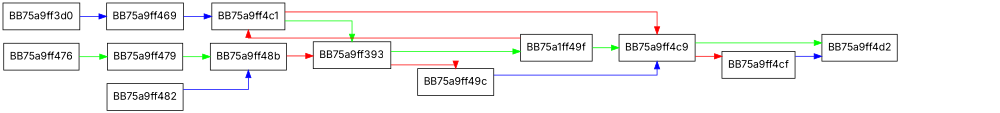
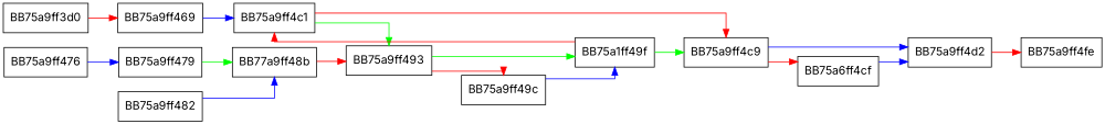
  digraph {
    fontname=Inter
    rankdir=LR
    splines=ortho
    node [fontname=Inter shape=box]
    edge [color=red fontname=Inter]
    BB75a9ff3d0
    BB75a9ff469
    BB75a9ff4c1
    BB75a9ff479
-   BB75a9ff48b
+   BB75a9ff48b [label=BB77a9ff48b]
    BB75a9ff476
    BB75a9ff4c9
    BB75a9ff4d2
-   BB75a9ff4cf
-   BB75a9ff493 [label=BB75a9ff393]
+   BB75a9ff4cf [label=BB75a6ff4cf]
+   BB75a9ff4fe
+   BB75a9ff493
    BB75a9ff482
    n13 [label=BB75a1ff49f]
    BB75a9ff49c
-   BB75a9ff3d0 -> BB75a9ff469 [color=blue]
+   BB75a9ff3d0 -> BB75a9ff469
    BB75a9ff469 -> BB75a9ff4c1 [color=blue]
    BB75a9ff4c1 -> BB75a9ff4c9
    BB75a9ff4c1 -> BB75a9ff493 [color=green]
    BB75a9ff479 -> BB75a9ff48b [color=green]
    BB75a9ff48b -> BB75a9ff493
-   BB75a9ff476 -> BB75a9ff479 [color=green]
-   BB75a9ff4c9 -> BB75a9ff4d2 [color=green]
+   BB75a9ff476 -> BB75a9ff479 [color=blue]
+   BB75a9ff4c9 -> BB75a9ff4d2 [color=blue]
    BB75a9ff4c9 -> BB75a9ff4cf
+   BB75a9ff4d2 -> BB75a9ff4fe
    BB75a9ff4cf -> BB75a9ff4d2 [color=blue]
    BB75a9ff493 -> n13 [color=green]
    BB75a9ff493 -> BB75a9ff49c
    BB75a9ff482 -> BB75a9ff48b [color=blue]
    n13 -> BB75a9ff4c1
    n13 -> BB75a9ff4c9 [color=green]
-   BB75a9ff49c -> BB75a9ff4c9 [color=blue]
+   BB75a9ff49c -> n13 [color=blue]
  }
